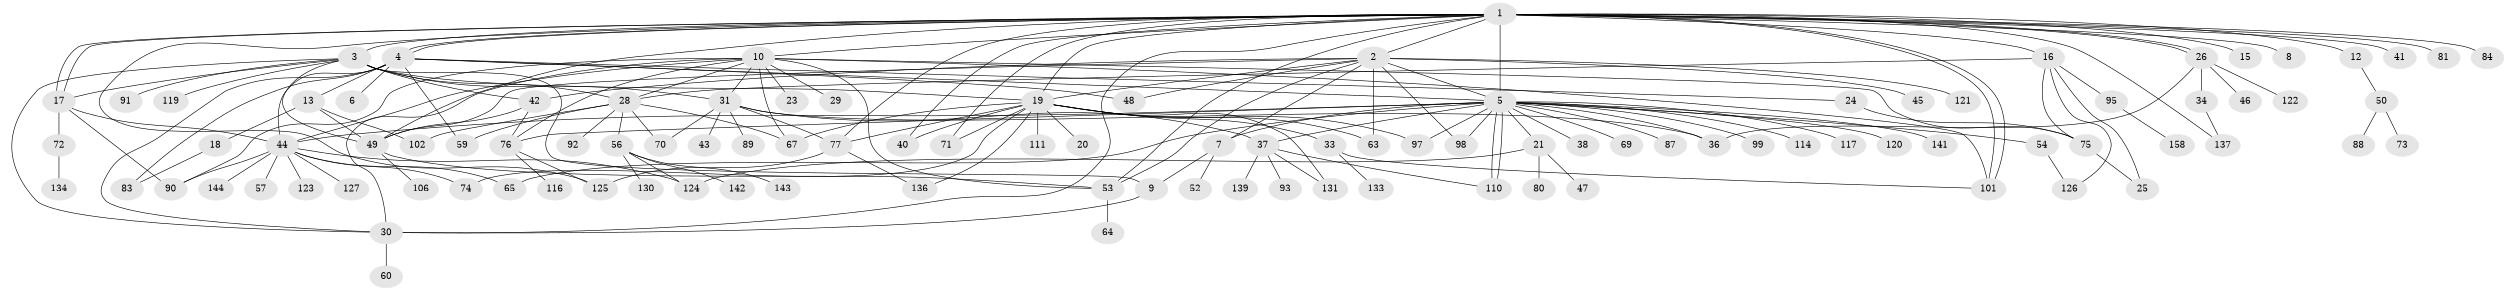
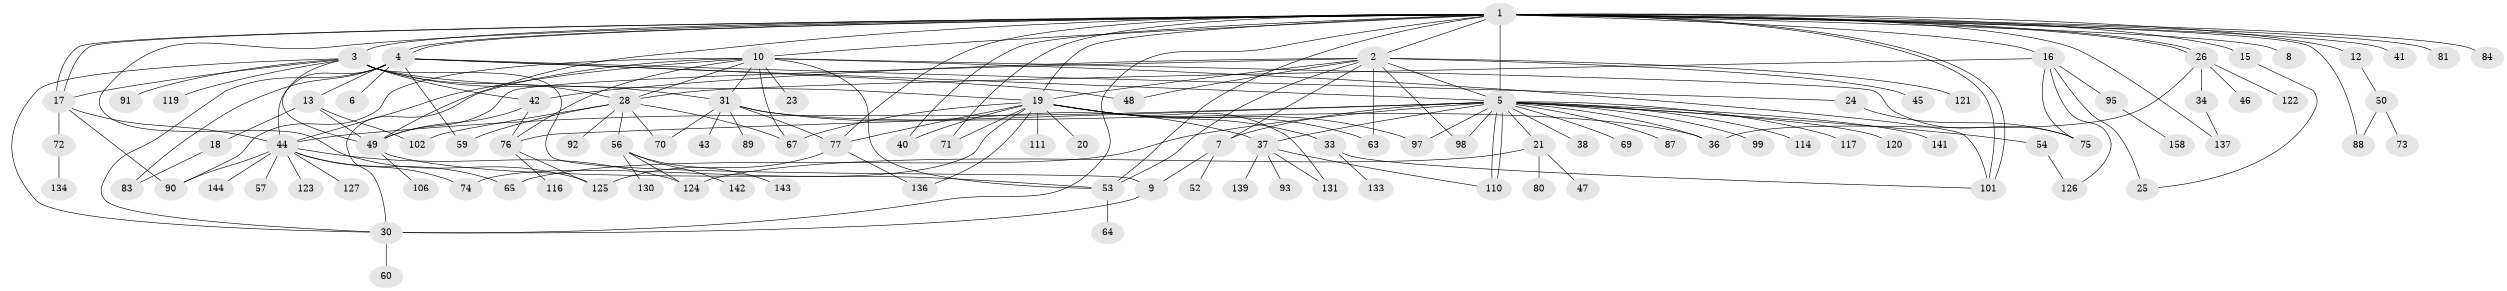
  graph {
    node [color=gray90 style=filled]
    1 [super="+96"]
    2 [super="+82"]
    3 [super="+39"]
    4 [super="+32"]
    5 [super="+68"]
    8 [super="+79"]
    10 [super="+14"]
    12
    15
    16 [super="+132"]
    17
    19 [super="+135"]
    26 [super="+115"]
    30 [super="+129"]
    40
    41
    49
    53 [super="+61"]
    71
    77 [super="+108"]
    81
    84
    88
    101 [super="+104"]
    125
    137
    7 [super="+11"]
    42 [super="+107"]
    45
    48
    63 [super="+100"]
    98 [super="+109"]
    121
    9 [super="+22"]
    28 [super="+35"]
    31 [super="+140"]
    91
    119
    6
    13 [super="+78"]
    24 [super="+27"]
    44 [super="+55"]
    59 [super="+94"]
    83
    21 [super="+51"]
    36 [super="+85"]
    37 [super="+66"]
    38
    54 [super="+86"]
    65
    69
    76 [super="+103"]
    87
    97
    99
    110 [super="+128"]
    114
    117
    120
    141
    23
-   29
    67
    75
    90 [super="+105"]
    50 [super="+58"]
    25
    95
    126
    72 [super="+113"]
    20
    33 [super="+62"]
    74 [super="+118"]
    111
    131
    136
    34 [super="+112"]
    46
    122
    60
    106
    64
    52
    102
    56
    70
    92
    43
    89
    18
    124
    57
    123
    127
    144
    47
    80
    93
    139
    116
    73
    n102 [label=158]
    134
    133
    130
    142
    143
    1 -- 2
    1 -- 3
    1 -- 4
    1 -- 4
    1 -- 5 [weight=2]
    1 -- 8
    1 -- 10
    1 -- 12 [weight=2]
    1 -- 15
    1 -- 16
    1 -- 17
    1 -- 17
    1 -- 19
    1 -- 26
    1 -- 26
    1 -- 30
    1 -- 40
    1 -- 41
    1 -- 49
    1 -- 53
    1 -- 71
    1 -- 77
    1 -- 81
    1 -- 84
+   1 -- 88
    1 -- 101
    1 -- 101
    1 -- 125
    1 -- 137
    2 -- 5 [weight=2]
    2 -- 19
    2 -- 49
    2 -- 53
    2 -- 7
    2 -- 42
    2 -- 45
    2 -- 48
    2 -- 63
    2 -- 98
    2 -- 121
    3 -- 17
    3 -- 19
    3 -- 30
    3 -- 49
    3 -- 42
    3 -- 9
    3 -- 28
    3 -- 31
    3 -- 91
    3 -- 119
    4 -- 5
    4 -- 30
    4 -- 48
    4 -- 6
    4 -- 13
    4 -- 24
    4 -- 44
    4 -- 59
    4 -- 83
    5 -- 7
    5 -- 98
    5 -- 44
    5 -- 21
    5 -- 36
    5 -- 37
    5 -- 38
    5 -- 54
    5 -- 65
    5 -- 69
    5 -- 76
    5 -- 87
    5 -- 97
    5 -- 99
    5 -- 110
    5 -- 110
    5 -- 114
    5 -- 117
    5 -- 120
    5 -- 141
    10 -- 30
    10 -- 53
    10 -- 101
    10 -- 28
    10 -- 31
    10 -- 44
    10 -- 76
    10 -- 23
-   10 -- 29
    10 -- 67
    10 -- 75
    10 -- 90
    12 -- 50
-   75 -- 25
+   15 -- 25
    16 -- 28
    16 -- 75
    16 -- 25
    16 -- 95
    16 -- 126
    17 -- 44
    17 -- 90
    17 -- 72
    19 -- 40
    19 -- 71
    19 -- 77
    19 -- 63
    19 -- 97
    19 -- 67
    19 -- 20
    19 -- 33
    19 -- 74
    19 -- 111
    19 -- 131
    19 -- 136
    26 -- 36
    26 -- 34
    26 -- 46
    26 -- 122
    30 -- 60
    49 -- 53
    49 -- 106
    53 -- 64
    77 -- 125
    77 -- 136
    7 -- 9
    7 -- 52
    42 -- 49
    42 -- 76
    9 -- 30
    28 -- 59
    28 -- 67
    28 -- 102
    28 -- 56 [weight=2]
    28 -- 70
    28 -- 92
    31 -- 77
    31 -- 36
    31 -- 37
    31 -- 70
    31 -- 43
    31 -- 89
    13 -- 49
    13 -- 102
    13 -- 18
    24 -- 75
    44 -- 65
    44 -- 90
    44 -- 74
    44 -- 124
    44 -- 57
    44 -- 123
    44 -- 127
    44 -- 144
    21 -- 124
    21 -- 47
    21 -- 80
    37 -- 110
    37 -- 131
    37 -- 93
    37 -- 139
    54 -- 126
    76 -- 125 [weight=2]
    76 -- 116
    50 -- 88
    50 -- 73
    95 -- n102
    72 -- 134
    33 -- 101
    33 -- 133
    34 -- 137
    56 -- 124
    56 -- 130
    56 -- 142
    56 -- 143
    18 -- 83
  }
